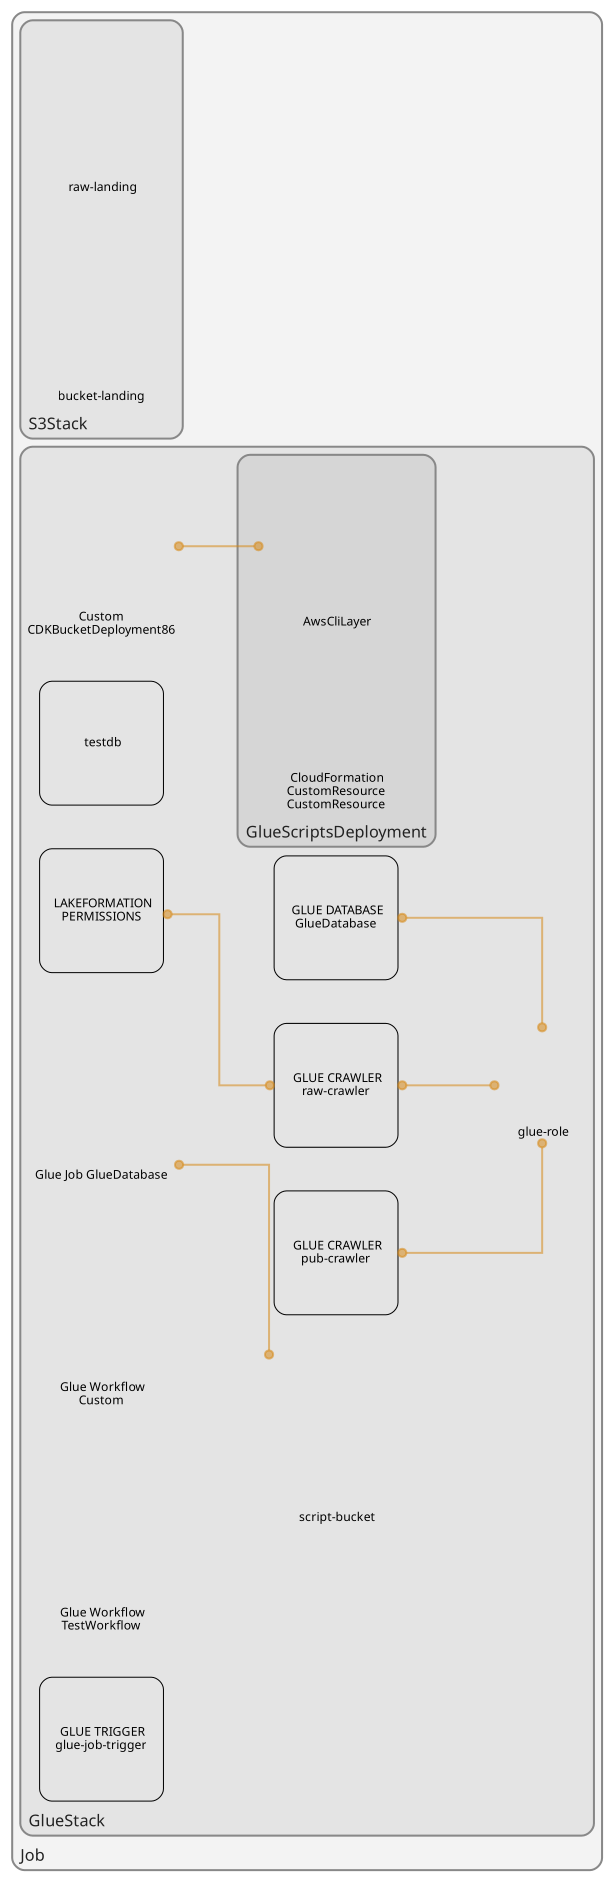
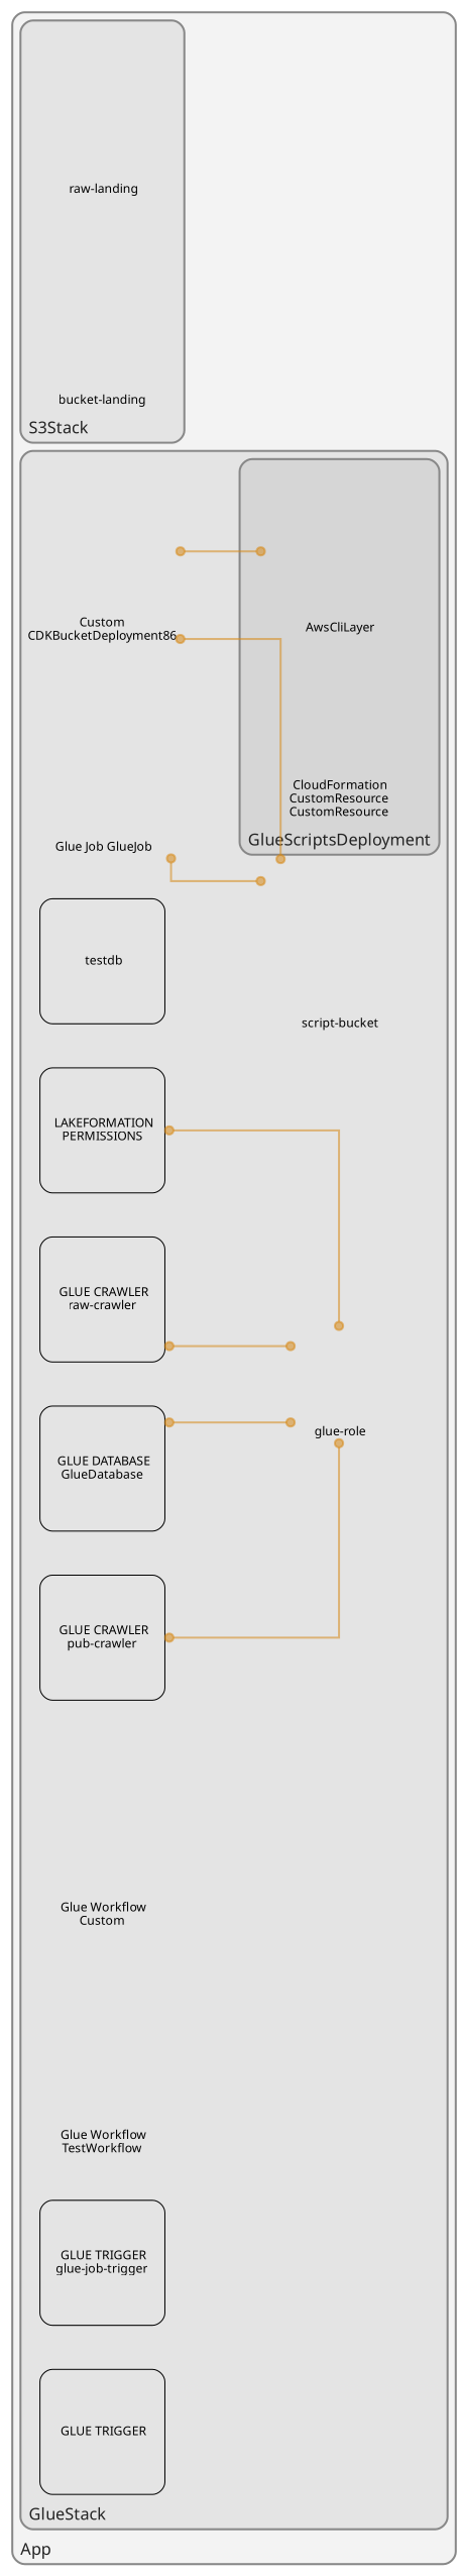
  digraph {
    compound=true
    fontcolor="#222222"
    fontname="Sans-Serif"
    fontsize=15
    nodesep=0.60
    rankdir=LR
    ranksep=0.75
    splines=ortho
    node [fixedsize=true fontname="Sans-Serif" fontsize=12 labelloc=b margin=8 penwidth=0 shape="node" style=rounded]
    edge [arrowhead=dot arrowtail=dot color="#D5871488" dir=both penwidth=2]
    n1 [height=2.266 label=" raw-landing" width=2]
    n2 [height=2.266 label="bucket-landing" width=2]
    n3 [height=2.266 label=" AwsCliLayer" width=2]
    n4 [height=1.898 label=" CloudFormation\nCustomResource\nCustomResource" width=1.2]
    n5 [height=2.266 label=" script-bucket" width=2]
    n6 [height=2.4819999999999998 label=" Custom \nCDKBucketDeployment86" width=2]
    n7 [height=1.7 label=" GLUE DATABASE\nGlueDatabase" labelloc=c shape=box width=1.7 penwidth=""]
    n8 [height=1.7 label=" testdb" labelloc=c shape=box width=1.7 penwidth=""]
    n9 [height=1.466 label=" glue-role" width=1.2]
    n10 [height=1.7 label=" LAKEFORMATION\nPERMISSIONS" labelloc=c shape=box width=1.7 penwidth=""]
    n11 [height=1.7 label=" GLUE CRAWLER\nraw-crawler" labelloc=c shape=box width=1.7 penwidth=""]
    n12 [height=1.7 label=" GLUE CRAWLER\npub-crawler" labelloc=c shape=box width=1.7 penwidth=""]
-   n13 [height=2.266 label="Glue Job GlueDatabase" width=2]
+   n13 [height=2.266 label=" Glue Job GlueJob" width=2]
    n14 [height=2.4819999999999998 label=" Glue Workflow\nCustom" width=2]
    n15 [height=2.4819999999999998 label=" Glue Workflow\nTestWorkflow" width=2]
    n16 [height=1.7 label=" GLUE TRIGGER\nglue-job-trigger" labelloc=c shape=box width=1.7 penwidth=""]
+   n17 [height=1.7 label=" GLUE TRIGGER" labelloc=c shape=box width=1.7 penwidth=""]
    subgraph sub_1 {
      subgraph cluster_2 {
        fillcolor="#f3f3f3"
        fontsize=16
-       label=Job
+       label=App
        labeljust=l
        labelloc=b
        pencolor="#888888"
        penwidth=2
        style="filled,rounded"
        subgraph cluster_3 {
          fillcolor="#e4e4e4"
          fontsize=16
          label=S3Stack
          labeljust=l
          labelloc=b
          pencolor="#888888"
          penwidth=2
          style="filled,rounded"
          n1
          n2
        }
        subgraph cluster_4 {
          fillcolor="#e4e4e4"
          fontsize=16
          label=GlueStack
          labeljust=l
          labelloc=b
          pencolor="#888888"
          penwidth=2
          style="filled,rounded"
          n5
          n6
          n7
          n8
          n9
          n10
          n11
          n12
          n13
          n14
          n15
          n16
+         n17
          subgraph cluster_5 {
            fillcolor="#d6d6d6"
            fontsize=16
            label=GlueScriptsDeployment
            labeljust=l
            labelloc=b
            pencolor="#888888"
            penwidth=2
            style="filled,rounded"
            n3
            n4
          }
        }
      }
    }
    n6 -> n3
+   n6 -> n5
    n7 -> n9
-   n10 -> n11
+   n10 -> n9
    n11 -> n9
    n12 -> n9
    n13 -> n5
  }
